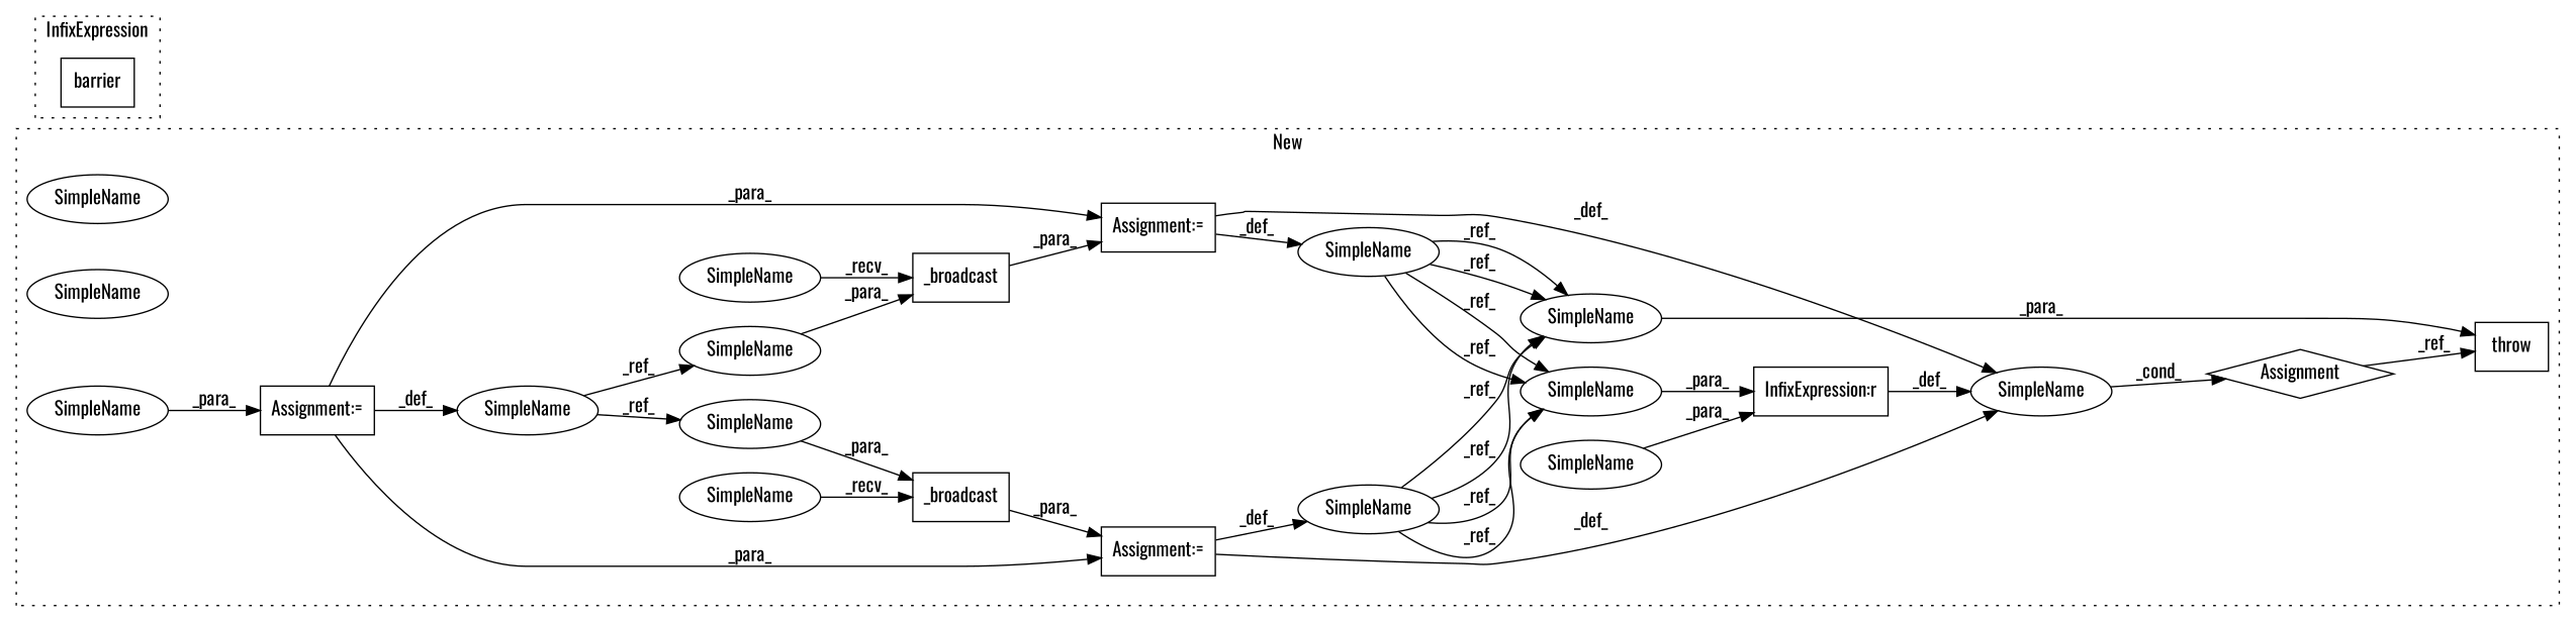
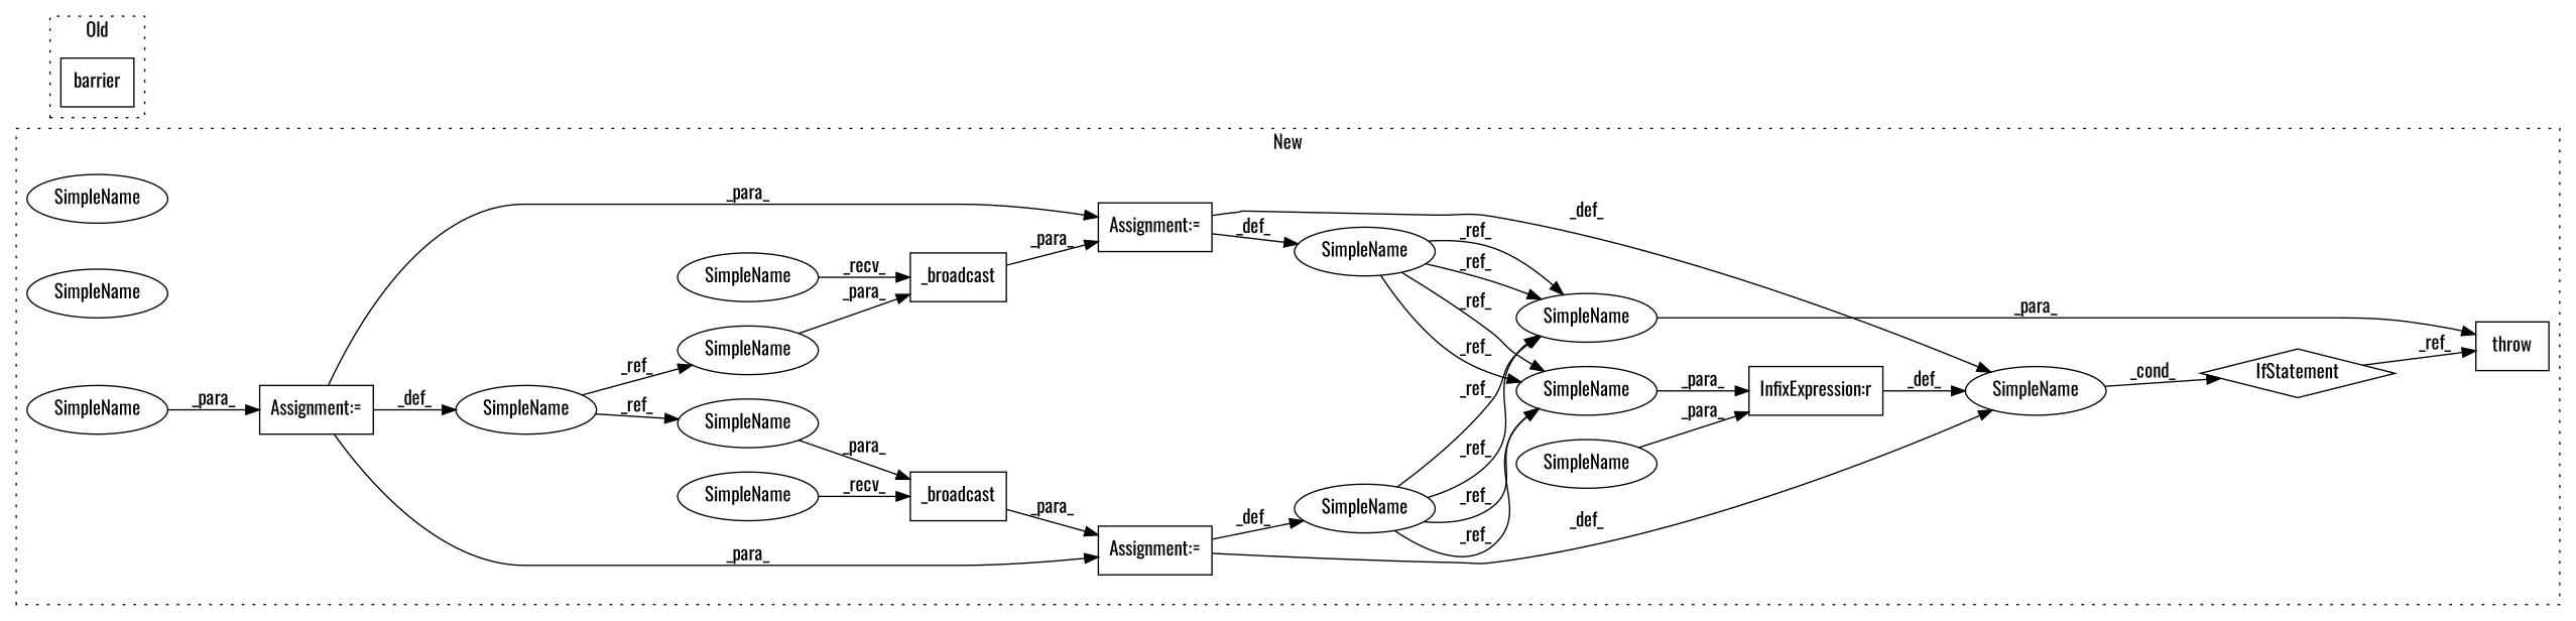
  digraph {
    fontname=Oswald
    rankdir=LR
    node [a=42 fontname=Oswald l=3 s=3535 shape=ellipse]
    edge [fontname=Oswald]
    n1 [a=32 l="11,1" label=_broadcast s="3504,3518" shape=box]
    n2 [a=27 l=4 label="InfixExpression:r" s=3538 shape=box]
    n3 [label=SimpleName s=3495]
    n4 [a=53 l=6 label=throw s=3556 shape=box]
    n5 [a=32 l="11,1" label=_broadcast s="3458,3472" shape=box]
    n6 [label=SimpleName l="" s=""]
-   n7 [a=25 l="4,2" label=Assignment s="3531,3546" shape=diamond]
+   n7 [a=25 l="4,2" label=IfStatement s="3531,3546" shape=diamond]
    n8 [label=SimpleName s=3449]
    n9 [a=7 l=1 label="Assignment:=" s=3248 shape=box]
    n10 [label=SimpleName s=3245]
    n11 [a=7 l=1 label="Assignment:=" s=3498 shape=box]
    n12 [a=7 l=1 label="Assignment:=" s=3452 shape=box]
    n13 [label=SimpleName]
    n14 [label=SimpleName s=3562]
    n15 [label=SimpleName s=3469]
    n16 [label=SimpleName s=3515]
    n17 [l=4 label=SimpleName s=3453]
    n18 [l=4 label=SimpleName s=3499]
    n19 [label=SimpleName s=3562]
    n20 [label=SimpleName]
    n21 [l=4 label=SimpleName s=3542]
    n22 [l=4 label=SimpleName s=3249]
    n23 [a=32 l=9 label=barrier s=3349 shape=box]
    subgraph cluster_1 {
      label=New
      style=dotted
      n1
      n2
      n3
      n4
      n5
      n6
      n7
      n8
      n9
      n10
      n11
      n12
      n13
      n14
      n15
      n16
      n17
      n18
      n19
      n20
      n21
      n22
    }
    subgraph cluster_2 {
-     label=InfixExpression
+     label=Old
      style=dotted
      n23
    }
    n1 -> n11 [label=_para_]
    n2 -> n6 [label=_def_]
    n3 -> n19 [label=_ref_]
    n3 -> n19 [label=_ref_]
    n3 -> n20 [label=_ref_]
    n3 -> n20 [label=_ref_]
    n5 -> n12 [label=_para_]
    n6 -> n7 [label=_cond_]
    n7 -> n4 [label=_ref_]
    n8 -> n19 [label=_ref_]
    n8 -> n19 [label=_ref_]
    n8 -> n20 [label=_ref_]
    n8 -> n20 [label=_ref_]
    n9 -> n10 [label=_def_]
    n9 -> n11 [label=_para_]
    n9 -> n12 [label=_para_]
    n10 -> n15 [label=_ref_]
    n10 -> n16 [label=_ref_]
    n11 -> n3 [label=_def_]
    n11 -> n6 [label=_def_]
    n12 -> n6 [label=_def_]
    n12 -> n8 [label=_def_]
    n15 -> n5 [label=_para_]
    n16 -> n1 [label=_para_]
    n17 -> n5 [label=_recv_]
    n18 -> n1 [label=_recv_]
    n19 -> n4 [label=_para_]
    n20 -> n2 [label=_para_]
    n21 -> n2 [label=_para_]
    n22 -> n9 [label=_para_]
  }
